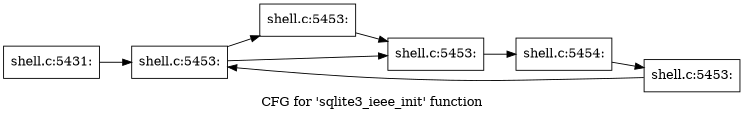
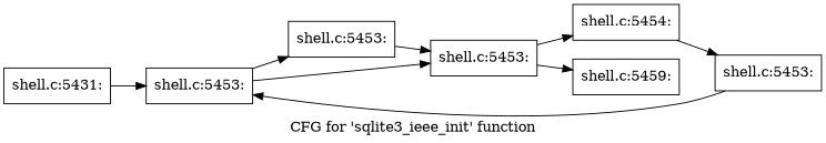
  digraph {
    label="CFG for 'sqlite3_ieee_init' function"
    rankdir=LR
    node [shape=record]
    n1 [label="{shell.c:5431:}"]
    n2 [label="{shell.c:5453:}"]
    n3 [label="{shell.c:5453:}"]
    n4 [label="{shell.c:5453:}"]
    n5 [label="{shell.c:5454:}"]
+   n6 [label="{shell.c:5459:}"]
    n7 [label="{shell.c:5453:}"]
    n1 -> n2
    n2 -> n3
    n2 -> n4
    n3 -> n4
    n4 -> n5
+   n4 -> n6
    n5 -> n7
    n7 -> n2
  }
